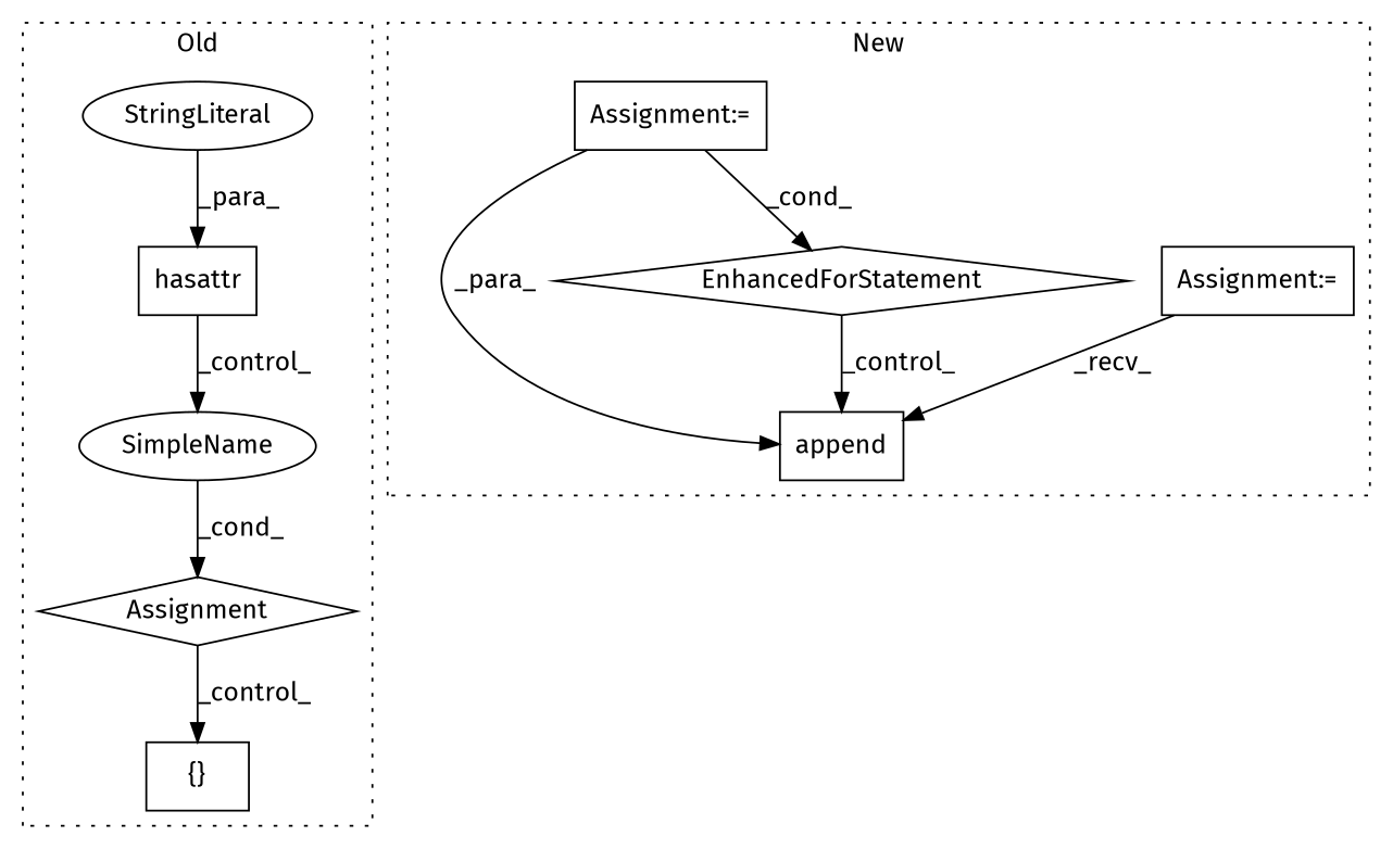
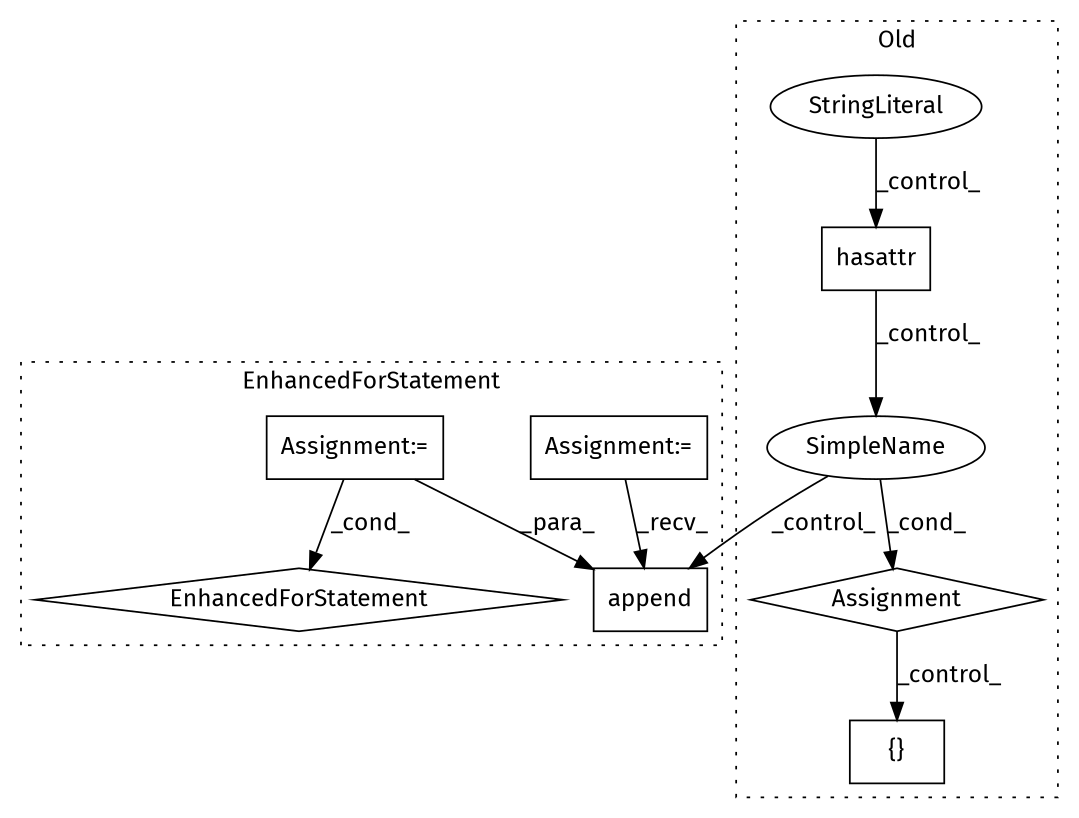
  digraph {
    fontname="Fira Sans"
    node [a=32 fontname="Fira Sans" l=1 shape=box]
    edge [fontname="Fira Sans"]
    n1 [l="8,1" label=hasattr s="580,614"]
    n2 [a=45 l=10 label=StringLiteral s=604 shape=ellipse]
    n3 [a=25 l="4,2" label=Assignment s="575,615" shape=diamond]
    n4 [a=4 l="1,1" label="{}" s="641,643"]
    n5 [a=42 label=SimpleName shape=ellipse l=""]
    n6 [l="7,1" label=append s="2784,2800"]
    n7 [a=70 l="53,2" label=EnhancedForStatement s="2651,2720" shape=diamond]
    n8 [a=7 label="Assignment:=" s=2602]
    n9 [a=7 label="Assignment:=" s=2450]
    subgraph cluster_1 {
      label=Old
      style=dotted
      n1
      n2
      n3
      n4
      n5
    }
    subgraph cluster_2 {
-     label=New
+     label=EnhancedForStatement
      style=dotted
      n6
      n7
      n8
      n9
    }
    n1 -> n5 [label=_control_]
-   n2 -> n1 [label=_para_]
+   n2 -> n1 [label=_control_]
    n3 -> n4 [label=_control_]
    n5 -> n3 [label=_cond_]
-   n7 -> n6 [label=_control_]
+   n5 -> n6 [label=_control_]
    n8 -> n6 [label=_recv_]
    n9 -> n6 [label=_para_]
    n9 -> n7 [label=_cond_]
  }
